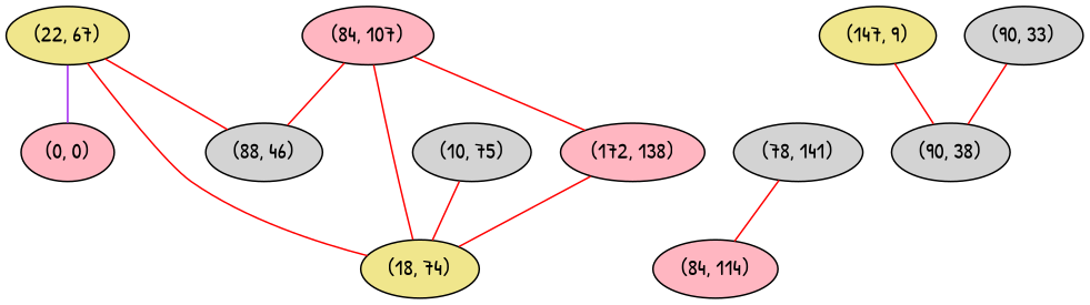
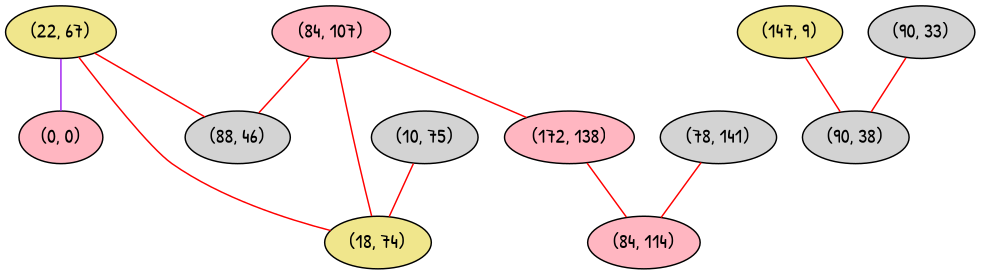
  graph {
    fontname="Patrick Hand"
    node [fillcolor=lightgrey fontname="Patrick Hand" style=filled]
    edge [color=red fontname="Patrick Hand" weight=1]
    "(22, 67)" [fillcolor=khaki]
    "(88, 46)"
    "(0, 0)" [fillcolor=lightpink]
    "(18, 74)" [fillcolor=khaki]
    "(147, 9)" [fillcolor=khaki]
    "(90, 38)"
    "(10, 75)"
    "(90, 33)"
    "(84, 107)" [fillcolor=lightpink]
    "(172, 138)" [fillcolor=lightpink]
    "(84, 114)" [fillcolor=lightpink]
    "(78, 141)"
    "(22, 67)" -- "(88, 46)"
    "(22, 67)" -- "(0, 0)" [color=purple weight=4]
    "(22, 67)" -- "(18, 74)"
    "(147, 9)" -- "(90, 38)"
    "(10, 75)" -- "(18, 74)"
    "(90, 33)" -- "(90, 38)"
    "(84, 107)" -- "(88, 46)"
    "(84, 107)" -- "(18, 74)"
    "(84, 107)" -- "(172, 138)"
-   "(172, 138)" -- "(18, 74)"
+   "(172, 138)" -- "(84, 114)"
    "(78, 141)" -- "(84, 114)"
  }
